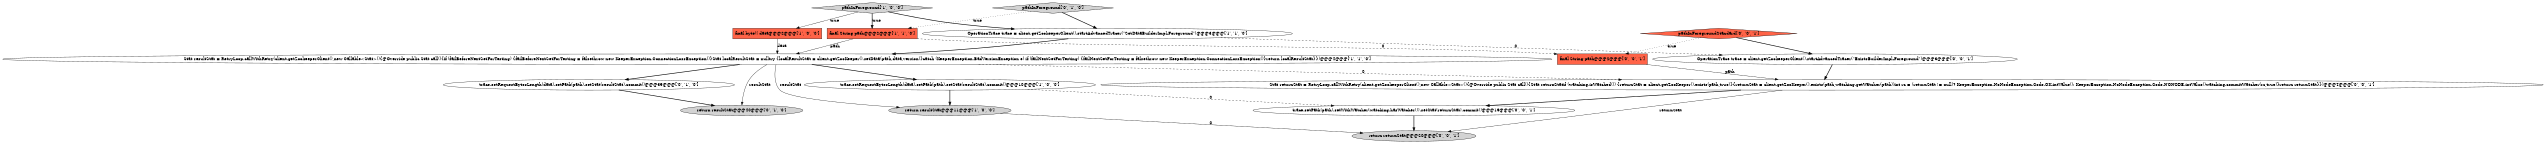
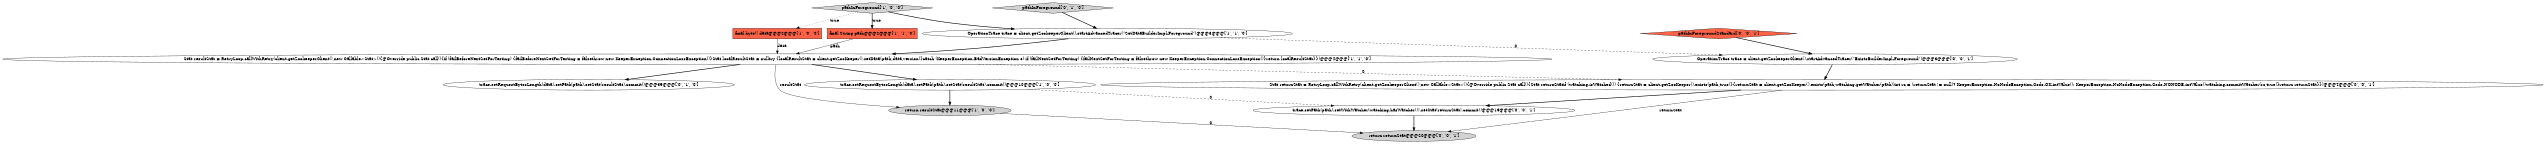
  digraph {
    node [fillcolor=white shape=ellipse style=filled]
    edge [style=bold]
    n1 [label="Stat resultStat = RetryLoop.callWithRetry(client.getZookeeperClient(),new Callable<Stat>(){@Override public Stat call(){if (failBeforeNextSetForTesting) {failBeforeNextSetForTesting = falsethrow new KeeperException.ConnectionLossException()}Stat localResultStat = nulltry {localResultStat = client.getZooKeeper().setData(path,data,version)}catch (KeeperException.BadVersionException e) if (failNextSetForTesting) {failNextSetForTesting = falsethrow new KeeperException.ConnectionLossException()}return localResultStat}})@@@4@@@['1', '1', '0']"]
-   n2 [fillcolor=lightgray label="return resultStat@@@40@@@['0', '1', '0']"]
    n3 [label="Stat returnStat = RetryLoop.callWithRetry(client.getZookeeperClient(),new Callable<Stat>(){@Override public Stat call(){Stat returnStatif (watching.isWatched()) {returnStat = client.getZooKeeper().exists(path,true)}{returnStat = client.getZooKeeper().exists(path,watching.getWatcher(path))int rc = (returnStat != null)? KeeperException.NoNodeException.Code.OK.intValue(): KeeperException.NoNodeException.Code.NONODE.intValue()watching.commitWatcher(rc,true)}return returnStat}})@@@4@@@['0', '0', '1']"]
    n4 [label="trace.setRequestBytesLength(data).setPath(path).setStat(resultStat).commit()@@@39@@@['0', '1', '0']"]
    n5 [fillcolor=lightgray label="return resultStat@@@11@@@['1', '0', '0']"]
    n6 [label="trace.setRequestBytesLength(data).setPath(path).setStat(resultStat).commit()@@@10@@@['1', '0', '0']"]
    n7 [fillcolor=tomato label="pathInForegroundStandard['0', '0', '1']" shape=diamond]
-   n8 [fillcolor=tomato label="final String path@@@2@@@['0', '0', '1']" shape=box]
    n9 [label="OperationTrace trace = client.getZookeeperClient().startAdvancedTracer(\"ExistsBuilderImpl-Foreground\")@@@3@@@['0', '0', '1']"]
    n10 [fillcolor=lightgray label="return returnStat@@@20@@@['0', '0', '1']"]
    n11 [label="trace.setPath(path).setWithWatcher(watching.hasWatcher()).setStat(returnStat).commit()@@@19@@@['0', '0', '1']"]
    n12 [fillcolor=tomato label="final String path@@@2@@@['1', '1', '0']" shape=box]
    n13 [fillcolor=lightgray label="pathInForeground['0', '1', '0']" shape=diamond]
    n14 [label="OperationTrace trace = client.getZookeeperClient().startAdvancedTracer(\"SetDataBuilderImpl-Foreground\")@@@3@@@['1', '1', '0']"]
    n15 [fillcolor=tomato label="final byte(( data@@@2@@@['1', '0', '0']" shape=box]
    n16 [fillcolor=lightgray label="pathInForeground['1', '0', '0']" shape=diamond]
-   n1 -> n2 [label=resultStat style=solid]
    n1 -> n3 [label=0 style=dashed]
    n1 -> n4
    n1 -> n5 [label=resultStat style=solid]
    n1 -> n6
    n3 -> n10 [label=returnStat style=solid]
    n3 -> n11
-   n4 -> n2
    n5 -> n10 [label=0 style=solid]
    n6 -> n5
    n6 -> n11 [label=0 style=dashed]
-   n7 -> n8 [label=true style=dotted]
    n7 -> n9
-   n8 -> n3 [label=path style=solid]
    n9 -> n3
    n11 -> n10
    n12 -> n1 [label=path style=solid]
-   n12 -> n8 [label=0 style=dashed]
-   n13 -> n12 [label=true style=dotted]
    n13 -> n14
    n14 -> n1
    n14 -> n9 [label=0 style=dashed]
    n15 -> n1 [label=data style=solid]
    n16 -> n12 [label=true]
    n16 -> n14
-   n16 -> n15 [label=true style=solid]
+   n16 -> n15 [label=true style=dotted]
  }
